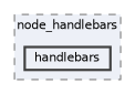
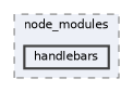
  digraph {
    compound=true
    n1 [color=grey25 fillcolor="#edf0f7" fontname=Helvetica fontsize=10 height=0.2 label=handlebars shape=box style="filled,bold" width=0.4]
    subgraph cluster_1 {
      bgcolor="#edf0f7"
      fontname=Helvetica
      fontsize=10
-     label=node_handlebars
+     label=node_modules
      pencolor=grey50
      style="filled,dashed"
      n1
    }
  }
